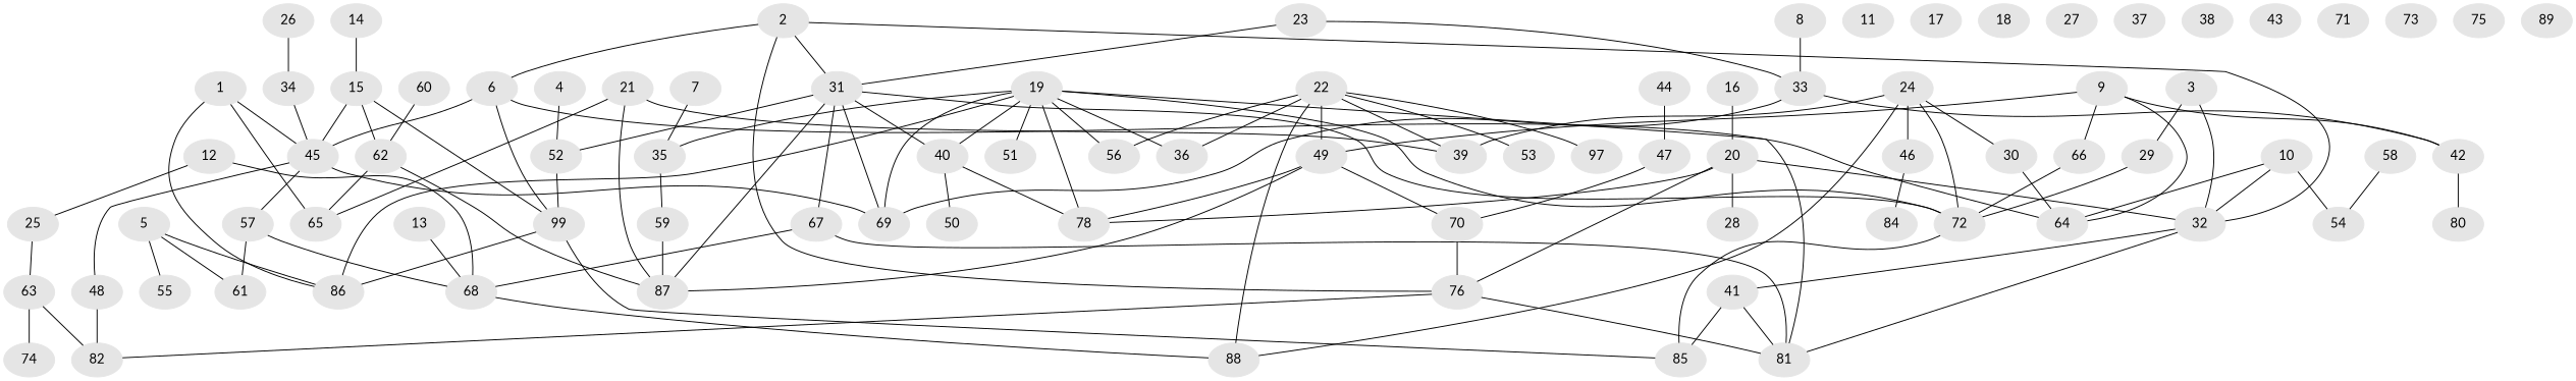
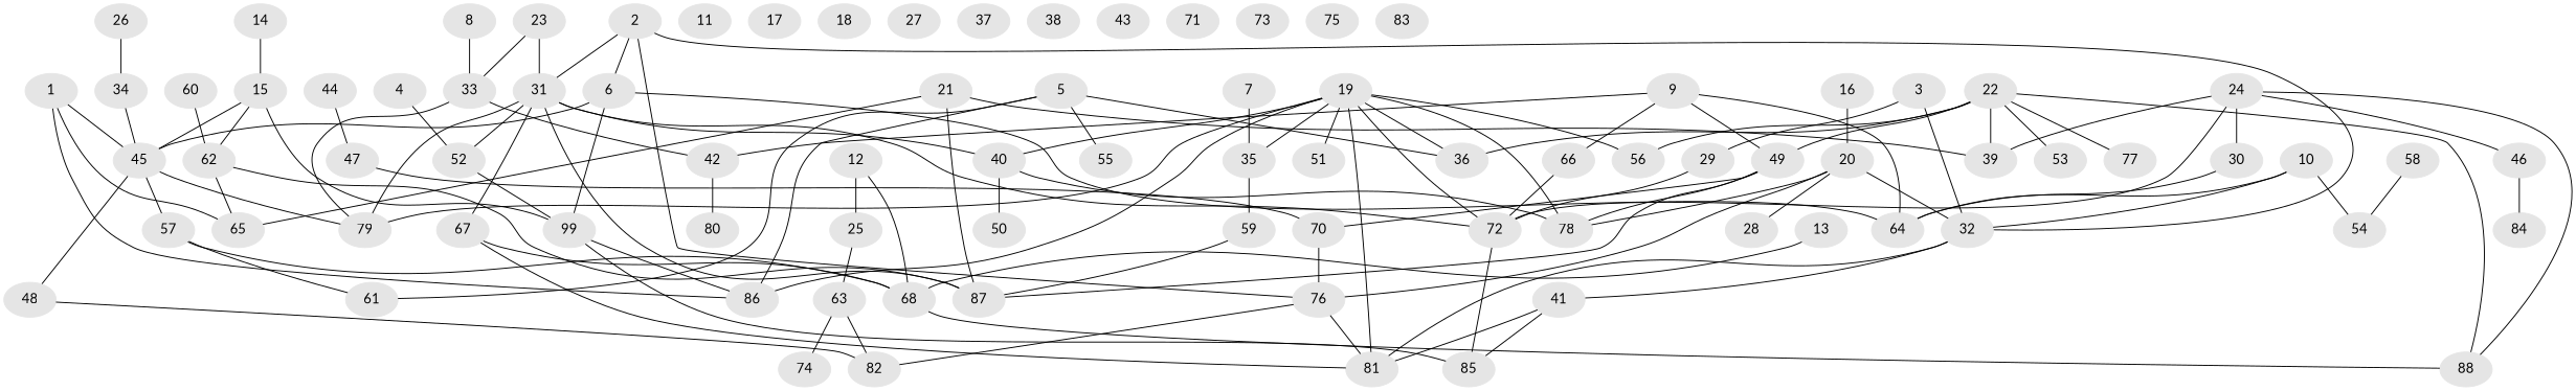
  graph {
    fontname=Lato
    node [color=gray90 fontname=Lato style=filled]
    edge [fontname=Lato]
    1
    45
    65
    86
-   69
+   69 [label=79]
    48
    57
    2
    6
    31
    32
    76
    64
    n14 [label=99]
    52
    40
    72
    67
    87
    81
    41
    82
    3
    29
    4
    5
    36
    55
    61
    85
    7
    35
    59
    8
    33
    42
    9
    49
    66
    80
    78
    70
    10
    54
    11
    12
    25
    68
    63
    88
    13
    14
    15
    62
    16
    20
    28
    17
    18
    19
    51
    56
    50
    21
    39
    22
    53
-   77 [label=97]
+   77
    23
    24
    30
    46
    84
    74
    26
    34
    27
    37
    38
    43
    44
    47
    58
    60
    71
    73
    75
-   83 [label=89]
+   83
    1 -- 45
    1 -- 65
    1 -- 86
    45 -- 69
    45 -- 48
    45 -- 57
    48 -- 82
    57 -- 61
    57 -- 68
    2 -- 6
    2 -- 31
    2 -- 32
    2 -- 76
    6 -- 45
    6 -- 64
    6 -- n14
    31 -- 69
    31 -- 52
    31 -- 40
    31 -- 72
    31 -- 67
    31 -- 87
    32 -- 81
    32 -- 41
    76 -- 81
    76 -- 82
    n14 -- 86
    n14 -- 85
    52 -- n14
    40 -- 78
    40 -- 50
    72 -- 85
    67 -- 81
    67 -- 68
    41 -- 81
    41 -- 85
    3 -- 32
    3 -- 29
    29 -- 72
    4 -- 52
    5 -- 86
+   5 -- 36
    5 -- 55
    5 -- 61
    7 -- 35
    35 -- 59
    59 -- 87
    8 -- 33
    33 -- 69
    33 -- 42
    42 -- 80
    9 -- 64
    9 -- 42
    9 -- 49
    9 -- 66
    49 -- 87
    49 -- 78
    49 -- 70
    66 -- 72
    70 -- 76
    10 -- 32
    10 -- 64
    10 -- 54
    12 -- 25
    12 -- 68
    25 -- 63
    68 -- 88
    63 -- 82
    63 -- 74
    13 -- 68
    14 -- 15
    15 -- 45
    15 -- n14
    15 -- 62
    62 -- 65
    62 -- 87
    16 -- 20
    20 -- 32
    20 -- 76
    20 -- 78
    20 -- 28
    19 -- 86
    19 -- 69
    19 -- 40
    19 -- 72
    19 -- 81
    19 -- 36
    19 -- 35
    19 -- 78
    19 -- 51
    19 -- 56
    21 -- 65
    21 -- 87
    21 -- 39
    22 -- 36
    22 -- 49
    22 -- 88
    22 -- 56
    22 -- 39
    22 -- 53
    22 -- 77
    23 -- 31
    23 -- 33
    24 -- 72
    24 -- 88
    24 -- 39
    24 -- 30
    24 -- 46
    30 -- 64
    46 -- 84
    26 -- 34
    34 -- 45
    44 -- 47
    47 -- 70
    58 -- 54
    60 -- 62
  }
